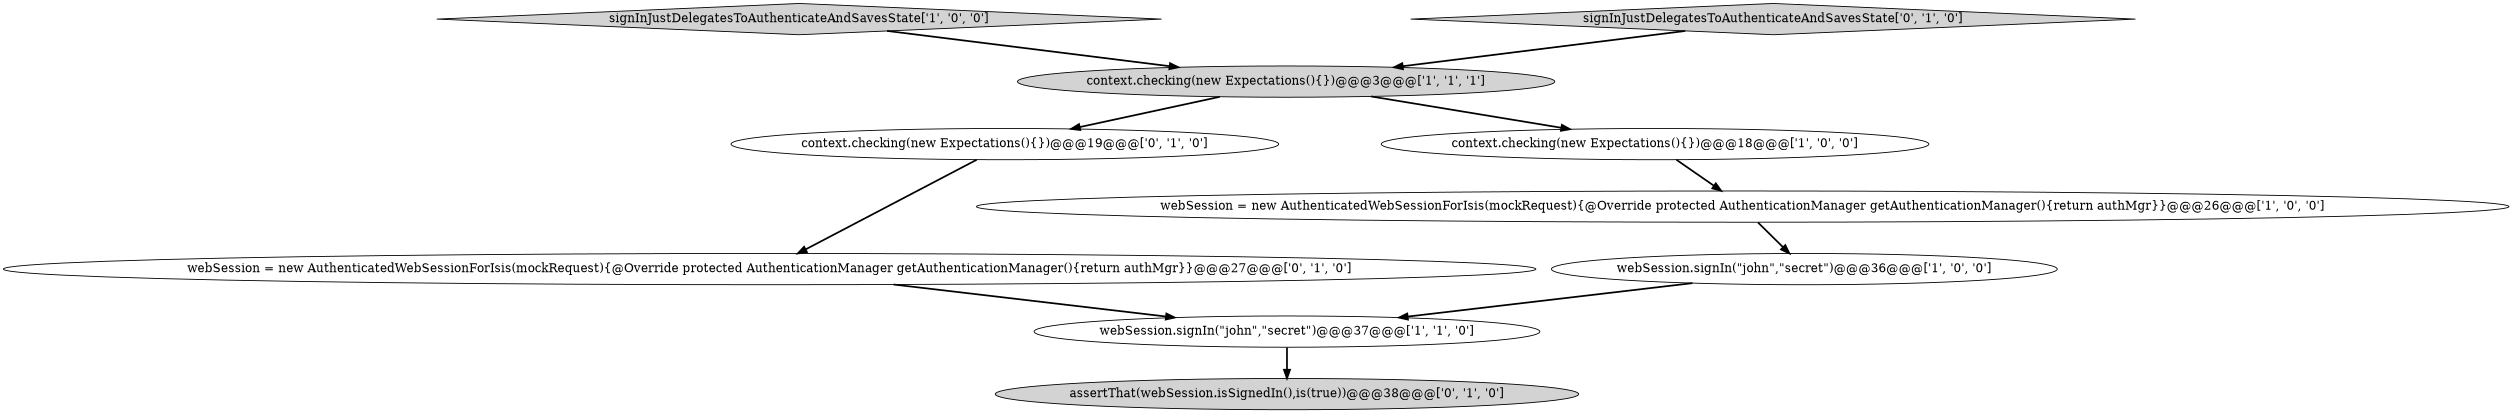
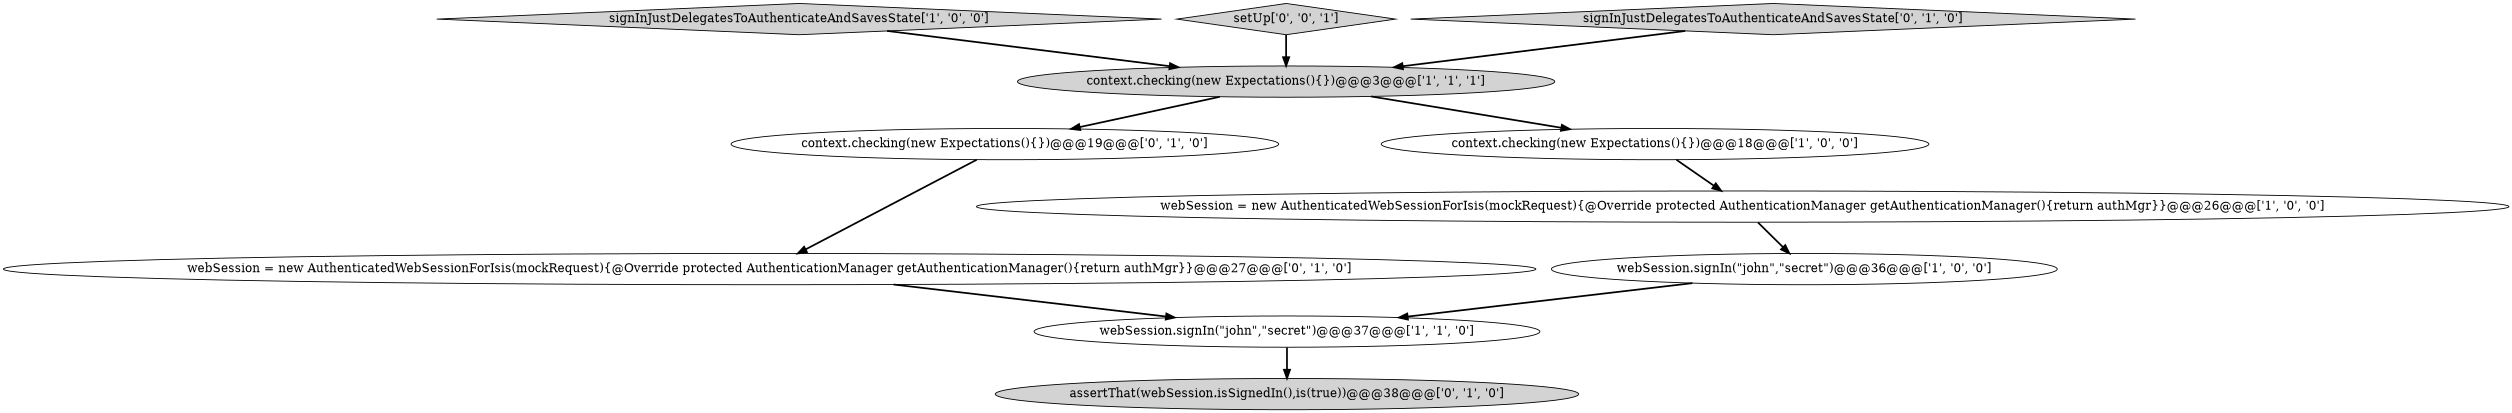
  digraph {
    node [fillcolor=white shape=ellipse style=filled]
    edge [style=bold]
    n1 [fillcolor=lightgray label="signInJustDelegatesToAuthenticateAndSavesState['1', '0', '0']" shape=diamond]
    n2 [fillcolor=lightgray label="context.checking(new Expectations(){})@@@3@@@['1', '1', '1']"]
    n3 [label="webSession = new AuthenticatedWebSessionForIsis(mockRequest){@Override protected AuthenticationManager getAuthenticationManager(){return authMgr}}@@@26@@@['1', '0', '0']"]
    n4 [label="webSession.signIn(\"john\",\"secret\")@@@36@@@['1', '0', '0']"]
    n5 [label="webSession = new AuthenticatedWebSessionForIsis(mockRequest){@Override protected AuthenticationManager getAuthenticationManager(){return authMgr}}@@@27@@@['0', '1', '0']"]
    n6 [label="webSession.signIn(\"john\",\"secret\")@@@37@@@['1', '1', '0']"]
    n7 [fillcolor=lightgray label="assertThat(webSession.isSignedIn(),is(true))@@@38@@@['0', '1', '0']"]
+   n8 [fillcolor=lightgray label="setUp['0', '0', '1']" shape=diamond]
    n9 [fillcolor=lightgray label="signInJustDelegatesToAuthenticateAndSavesState['0', '1', '0']" shape=diamond]
    n10 [label="context.checking(new Expectations(){})@@@19@@@['0', '1', '0']"]
    n11 [label="context.checking(new Expectations(){})@@@18@@@['1', '0', '0']"]
    n1 -> n2
    n2 -> n10
    n2 -> n11
    n3 -> n4
    n4 -> n6
    n5 -> n6
    n6 -> n7
+   n8 -> n2
    n9 -> n2
    n10 -> n5
    n11 -> n3
  }
